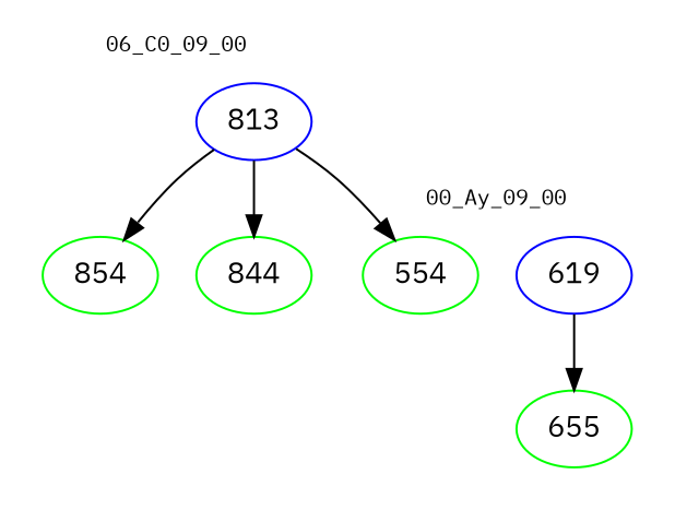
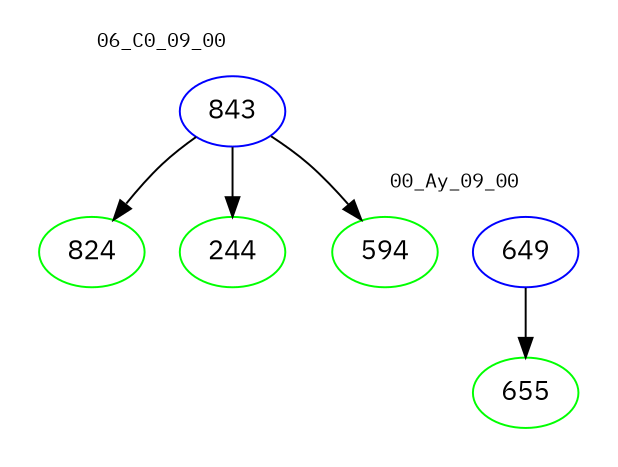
  digraph {
    fontname="IBM Plex Mono"
    node [color=green fontname="IBM Plex Mono"]
    edge [color=black fontname="IBM Plex Mono"]
-   n1 [color=blue label=619]
-   n2 [label=554]
+   n1 [color=blue label=649]
+   n2 [label=594]
    n3 [label=655]
-   n4 [color=blue label=813]
-   n5 [label=854]
-   n6 [label=844]
+   n4 [color=blue label=843]
+   n5 [label=824]
+   n6 [label=244]
    subgraph cluster_1 {
      color=white
      fontsize=10
      label="00_Ay_09_00"
      n1
      n2
      n3
    }
    subgraph cluster_2 {
      color=white
      fontsize=10
      label="06_C0_09_00"
      n4
      n5
      n6
    }
    n1 -> n3
    n4 -> n2
    n4 -> n5
    n4 -> n6
  }
